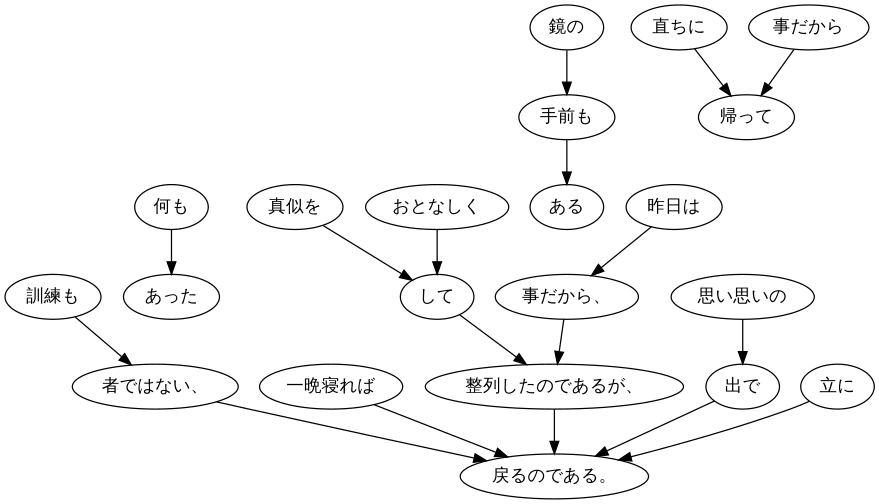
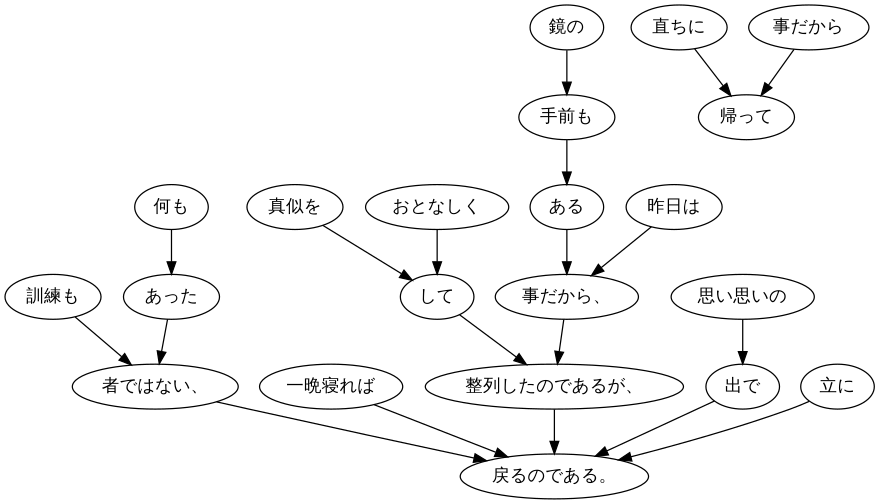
  digraph {
    fontname=Lato
    node [fontname=Lato]
    edge [fontname=Lato]
    n1 [label="昨日は"]
    n2 [label="事だから、"]
    n3 [label="整列したのであるが、"]
    n4 [label="鏡の"]
    n5 [label="手前も"]
    n6 [label="ある"]
    n7 [label="戻るのである。"]
    n8 [label="おとなしく"]
    n9 [label="して"]
    n10 [label="真似を"]
    n11 [label="一晩寝れば"]
    n12 [label="訓練も"]
    n13 [label="者ではない、"]
    n14 [label="何も"]
    n15 [label="あった"]
    n16 [label="直ちに"]
    n17 [label="帰って"]
    n18 [label="事だから"]
    n19 [label="思い思いの"]
    n20 [label="出で"]
    n21 [label="立に"]
    n1 -> n2
    n2 -> n3
    n3 -> n7
    n4 -> n5
    n5 -> n6
+   n6 -> n2
    n8 -> n9
    n9 -> n3
    n10 -> n9
    n11 -> n7
    n12 -> n13
    n13 -> n7
    n14 -> n15
+   n15 -> n13
    n16 -> n17
    n18 -> n17
    n19 -> n20
    n20 -> n7
    n21 -> n7
  }
